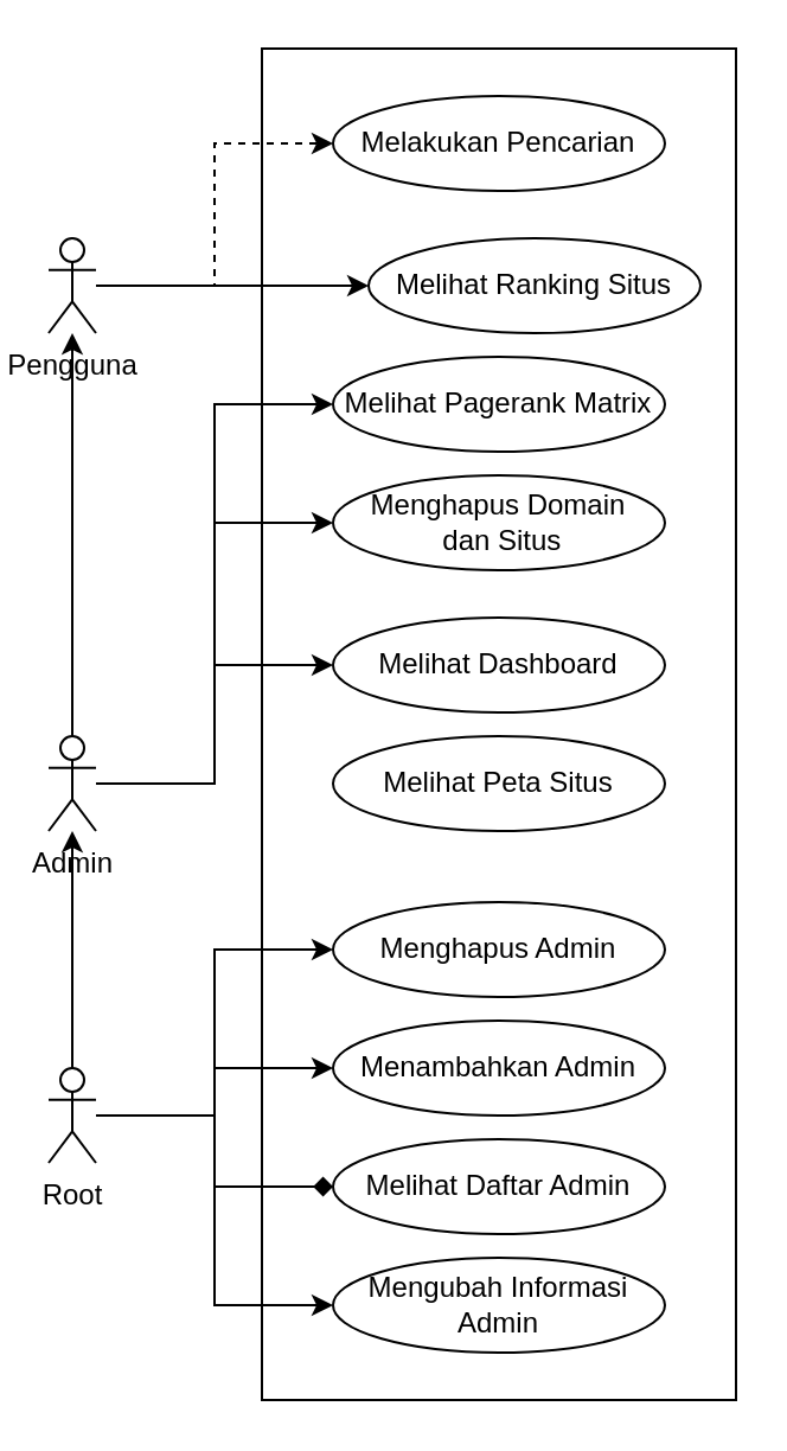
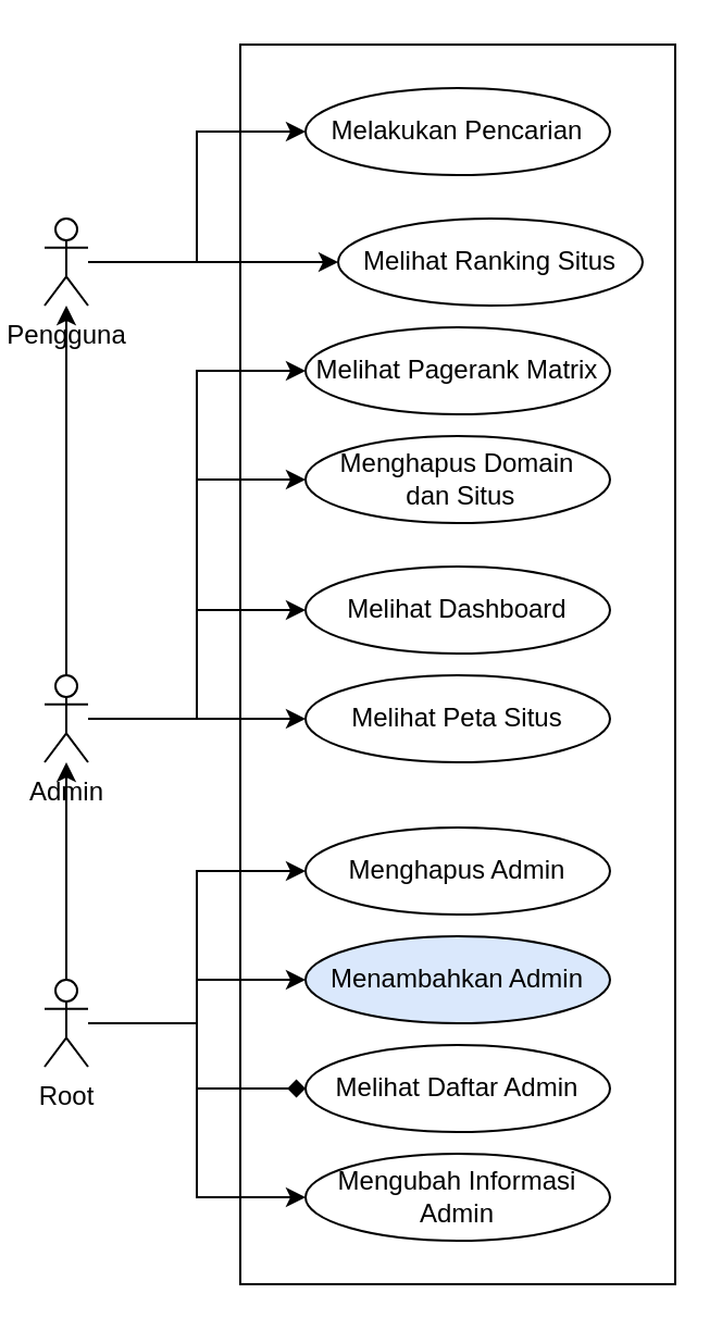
  <mxCell id="0" />
  <mxCell id="1" parent="0" />
  <mxCell id="2" value="" style="rounded=0;whiteSpace=wrap;html=1;" vertex="1" parent="1"><mxGeometry x="110" y="20" width="200" height="570" as="geometry" /></mxCell>
  <mxCell id="3" style="edgeStyle=orthogonalEdgeStyle;rounded=0;orthogonalLoop=1;jettySize=auto;html=1;entryX=0;entryY=0.5;entryDx=0;entryDy=0;" edge="1" parent="1" source="8" target="9"><mxGeometry relative="1" as="geometry" /></mxCell>
  <mxCell id="4" style="edgeStyle=orthogonalEdgeStyle;rounded=0;orthogonalLoop=1;jettySize=auto;html=1;entryX=0;entryY=0.5;entryDx=0;entryDy=0;" edge="1" parent="1" source="8" target="10"><mxGeometry relative="1" as="geometry" /></mxCell>
  <mxCell id="5" style="edgeStyle=orthogonalEdgeStyle;rounded=0;orthogonalLoop=1;jettySize=auto;html=1;entryX=0;entryY=0.5;entryDx=0;entryDy=0;endArrow=diamond;" edge="1" parent="1" source="8" target="11"><mxGeometry relative="1" as="geometry" /></mxCell>
  <mxCell id="6" style="edgeStyle=orthogonalEdgeStyle;rounded=0;orthogonalLoop=1;jettySize=auto;html=1;entryX=0;entryY=0.5;entryDx=0;entryDy=0;" edge="1" parent="1" source="8" target="12"><mxGeometry relative="1" as="geometry" /></mxCell>
  <mxCell id="7" style="edgeStyle=orthogonalEdgeStyle;rounded=0;orthogonalLoop=1;jettySize=auto;html=1;" edge="1" parent="1" source="8" target="18"><mxGeometry relative="1" as="geometry" /></mxCell>
  <mxCell id="8" value="Root" style="shape=umlActor;verticalLabelPosition=bottom;verticalAlign=top;html=1;outlineConnect=0;" vertex="1" parent="1"><mxGeometry x="20" y="450" width="20" height="40" as="geometry" /></mxCell>
  <mxCell id="9" value="Menghapus Admin" style="ellipse;whiteSpace=wrap;html=1;" vertex="1" parent="1"><mxGeometry x="140" y="380" width="140" height="40" as="geometry" /></mxCell>
- <mxCell id="10" value="Menambahkan Admin" style="ellipse;whiteSpace=wrap;html=1;" vertex="1" parent="1"><mxGeometry x="140" y="430" width="140" height="40" as="geometry" /></mxCell>
+ <mxCell id="10" value="Menambahkan Admin" style="ellipse;whiteSpace=wrap;html=1;fillColor=#dae8fc;" vertex="1" parent="1"><mxGeometry x="140" y="430" width="140" height="40" as="geometry" /></mxCell>
  <mxCell id="11" value="Melihat Daftar Admin" style="ellipse;whiteSpace=wrap;html=1;" vertex="1" parent="1"><mxGeometry x="140" y="480" width="140" height="40" as="geometry" /></mxCell>
  <mxCell id="12" value="Mengubah Informasi Admin" style="ellipse;whiteSpace=wrap;html=1;" vertex="1" parent="1"><mxGeometry x="140" y="530" width="140" height="40" as="geometry" /></mxCell>
  <mxCell id="13" style="edgeStyle=orthogonalEdgeStyle;rounded=0;orthogonalLoop=1;jettySize=auto;html=1;" edge="1" parent="1" source="18" target="25"><mxGeometry relative="1" as="geometry" /></mxCell>
+ <mxCell id="14" style="edgeStyle=orthogonalEdgeStyle;rounded=0;orthogonalLoop=1;jettySize=auto;html=1;entryX=0;entryY=0.5;entryDx=0;entryDy=0;" edge="1" parent="1" source="18" target="22"><mxGeometry relative="1" as="geometry" /></mxCell>
  <mxCell id="15" style="edgeStyle=orthogonalEdgeStyle;rounded=0;orthogonalLoop=1;jettySize=auto;html=1;entryX=0;entryY=0.5;entryDx=0;entryDy=0;" edge="1" parent="1" source="18" target="21"><mxGeometry relative="1" as="geometry" /></mxCell>
  <mxCell id="16" style="edgeStyle=orthogonalEdgeStyle;rounded=0;orthogonalLoop=1;jettySize=auto;html=1;entryX=0;entryY=0.5;entryDx=0;entryDy=0;" edge="1" parent="1" source="18" target="20"><mxGeometry relative="1" as="geometry" /></mxCell>
  <mxCell id="17" style="edgeStyle=orthogonalEdgeStyle;rounded=0;orthogonalLoop=1;jettySize=auto;html=1;entryX=0;entryY=0.5;entryDx=0;entryDy=0;" edge="1" parent="1" source="18" target="19"><mxGeometry relative="1" as="geometry" /></mxCell>
  <mxCell id="18" value="Admin" style="shape=umlActor;verticalLabelPosition=bottom;verticalAlign=top;html=1;outlineConnect=0;" vertex="1" parent="1"><mxGeometry x="20" y="310" width="20" height="40" as="geometry" /></mxCell>
  <mxCell id="19" value="Melihat Pagerank Matrix" style="ellipse;whiteSpace=wrap;html=1;" vertex="1" parent="1"><mxGeometry x="140" y="150" width="140" height="40" as="geometry" /></mxCell>
  <mxCell id="20" value="Menghapus Domain&lt;br&gt;&amp;nbsp;dan Situs" style="ellipse;whiteSpace=wrap;html=1;" vertex="1" parent="1"><mxGeometry x="140" y="200" width="140" height="40" as="geometry" /></mxCell>
  <mxCell id="21" value="Melihat Dashboard" style="ellipse;whiteSpace=wrap;html=1;" vertex="1" parent="1"><mxGeometry x="140" y="260" width="140" height="40" as="geometry" /></mxCell>
  <mxCell id="22" value="Melihat Peta Situs" style="ellipse;whiteSpace=wrap;html=1;" vertex="1" parent="1"><mxGeometry x="140" y="310" width="140" height="40" as="geometry" /></mxCell>
  <mxCell id="23" style="edgeStyle=orthogonalEdgeStyle;rounded=0;orthogonalLoop=1;jettySize=auto;html=1;entryX=0;entryY=0.5;entryDx=0;entryDy=0;" edge="1" parent="1" source="25" target="27"><mxGeometry relative="1" as="geometry" /></mxCell>
- <mxCell id="24" style="edgeStyle=orthogonalEdgeStyle;rounded=0;orthogonalLoop=1;jettySize=auto;html=1;entryX=0;entryY=0.5;entryDx=0;entryDy=0;dashed=1;" edge="1" parent="1" source="25" target="26"><mxGeometry relative="1" as="geometry" /></mxCell>
+ <mxCell id="24" style="edgeStyle=orthogonalEdgeStyle;rounded=0;orthogonalLoop=1;jettySize=auto;html=1;entryX=0;entryY=0.5;entryDx=0;entryDy=0;" edge="1" parent="1" source="25" target="26"><mxGeometry relative="1" as="geometry" /></mxCell>
  <mxCell id="25" value="Pengguna" style="shape=umlActor;verticalLabelPosition=bottom;verticalAlign=top;html=1;outlineConnect=0;" vertex="1" parent="1"><mxGeometry x="20" y="100" width="20" height="40" as="geometry" /></mxCell>
  <mxCell id="26" value="Melakukan Pencarian" style="ellipse;whiteSpace=wrap;html=1;" vertex="1" parent="1"><mxGeometry x="140" y="40" width="140" height="40" as="geometry" /></mxCell>
  <mxCell id="27" value="Melihat Ranking Situs" style="ellipse;whiteSpace=wrap;html=1;" vertex="1" parent="1"><mxGeometry x="155" y="100" width="140" height="40" as="geometry" /></mxCell>
